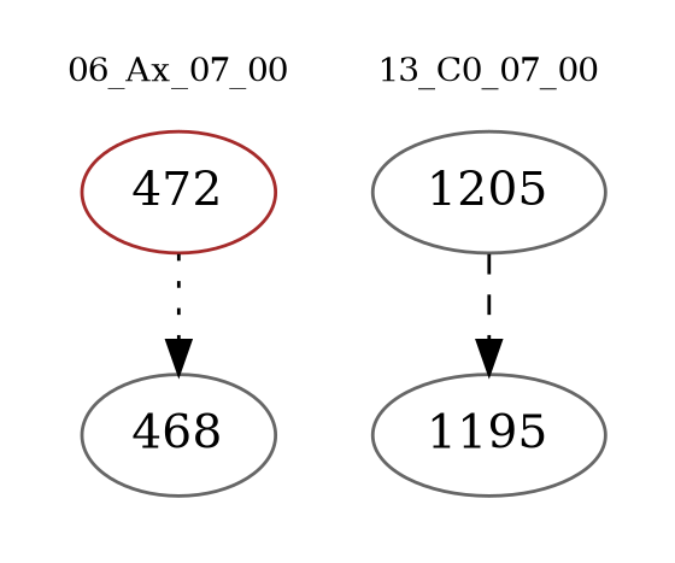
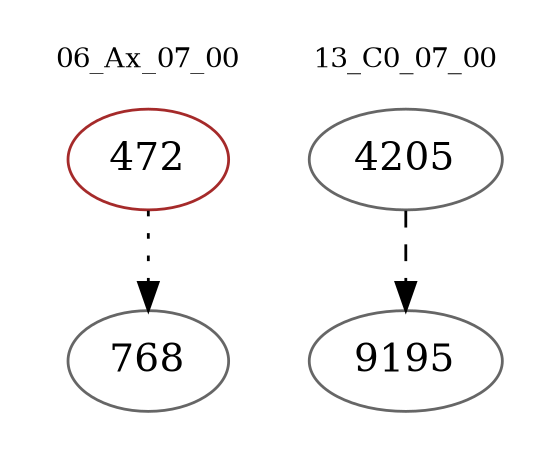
  digraph {
    node [color=gray40]
    edge [color=black]
    n1 [color=brown label=472]
-   n2 [label=468]
-   n3 [label=1205]
-   n4 [label=1195]
+   n2 [label=768]
+   n3 [label=4205]
+   n4 [label=9195]
    subgraph cluster_1 {
      color=white
      fontsize=10
      label="06_Ax_07_00"
      n1
      n2
    }
    subgraph cluster_2 {
      color=white
      fontsize=10
      label="13_C0_07_00"
      n3
      n4
    }
    n1 -> n2 [style=dotted]
    n3 -> n4 [style=dashed]
  }
